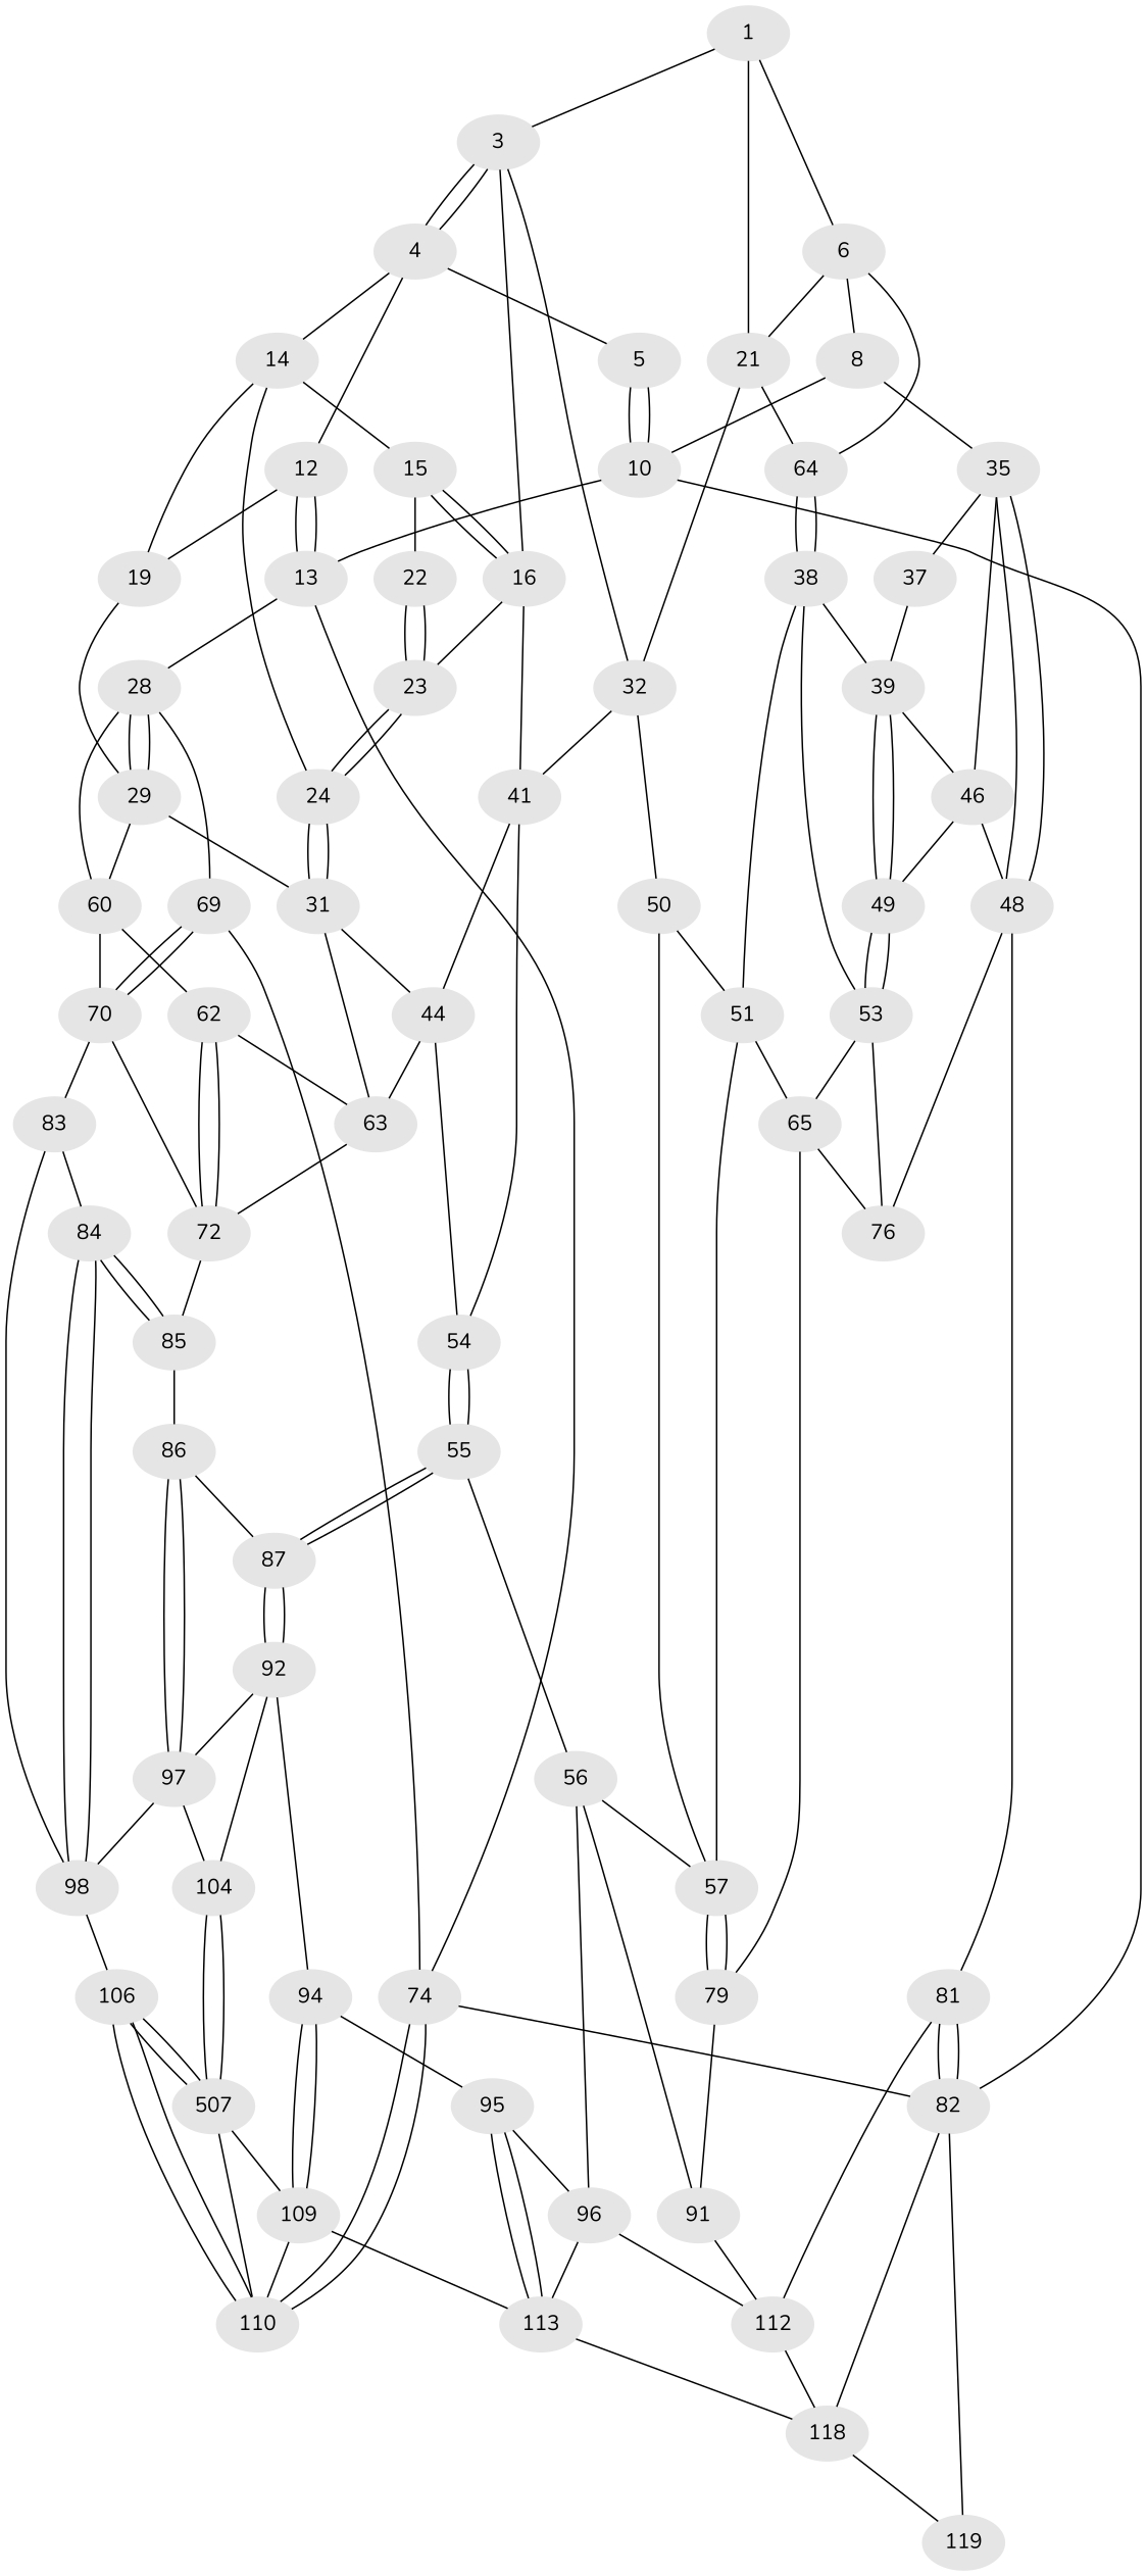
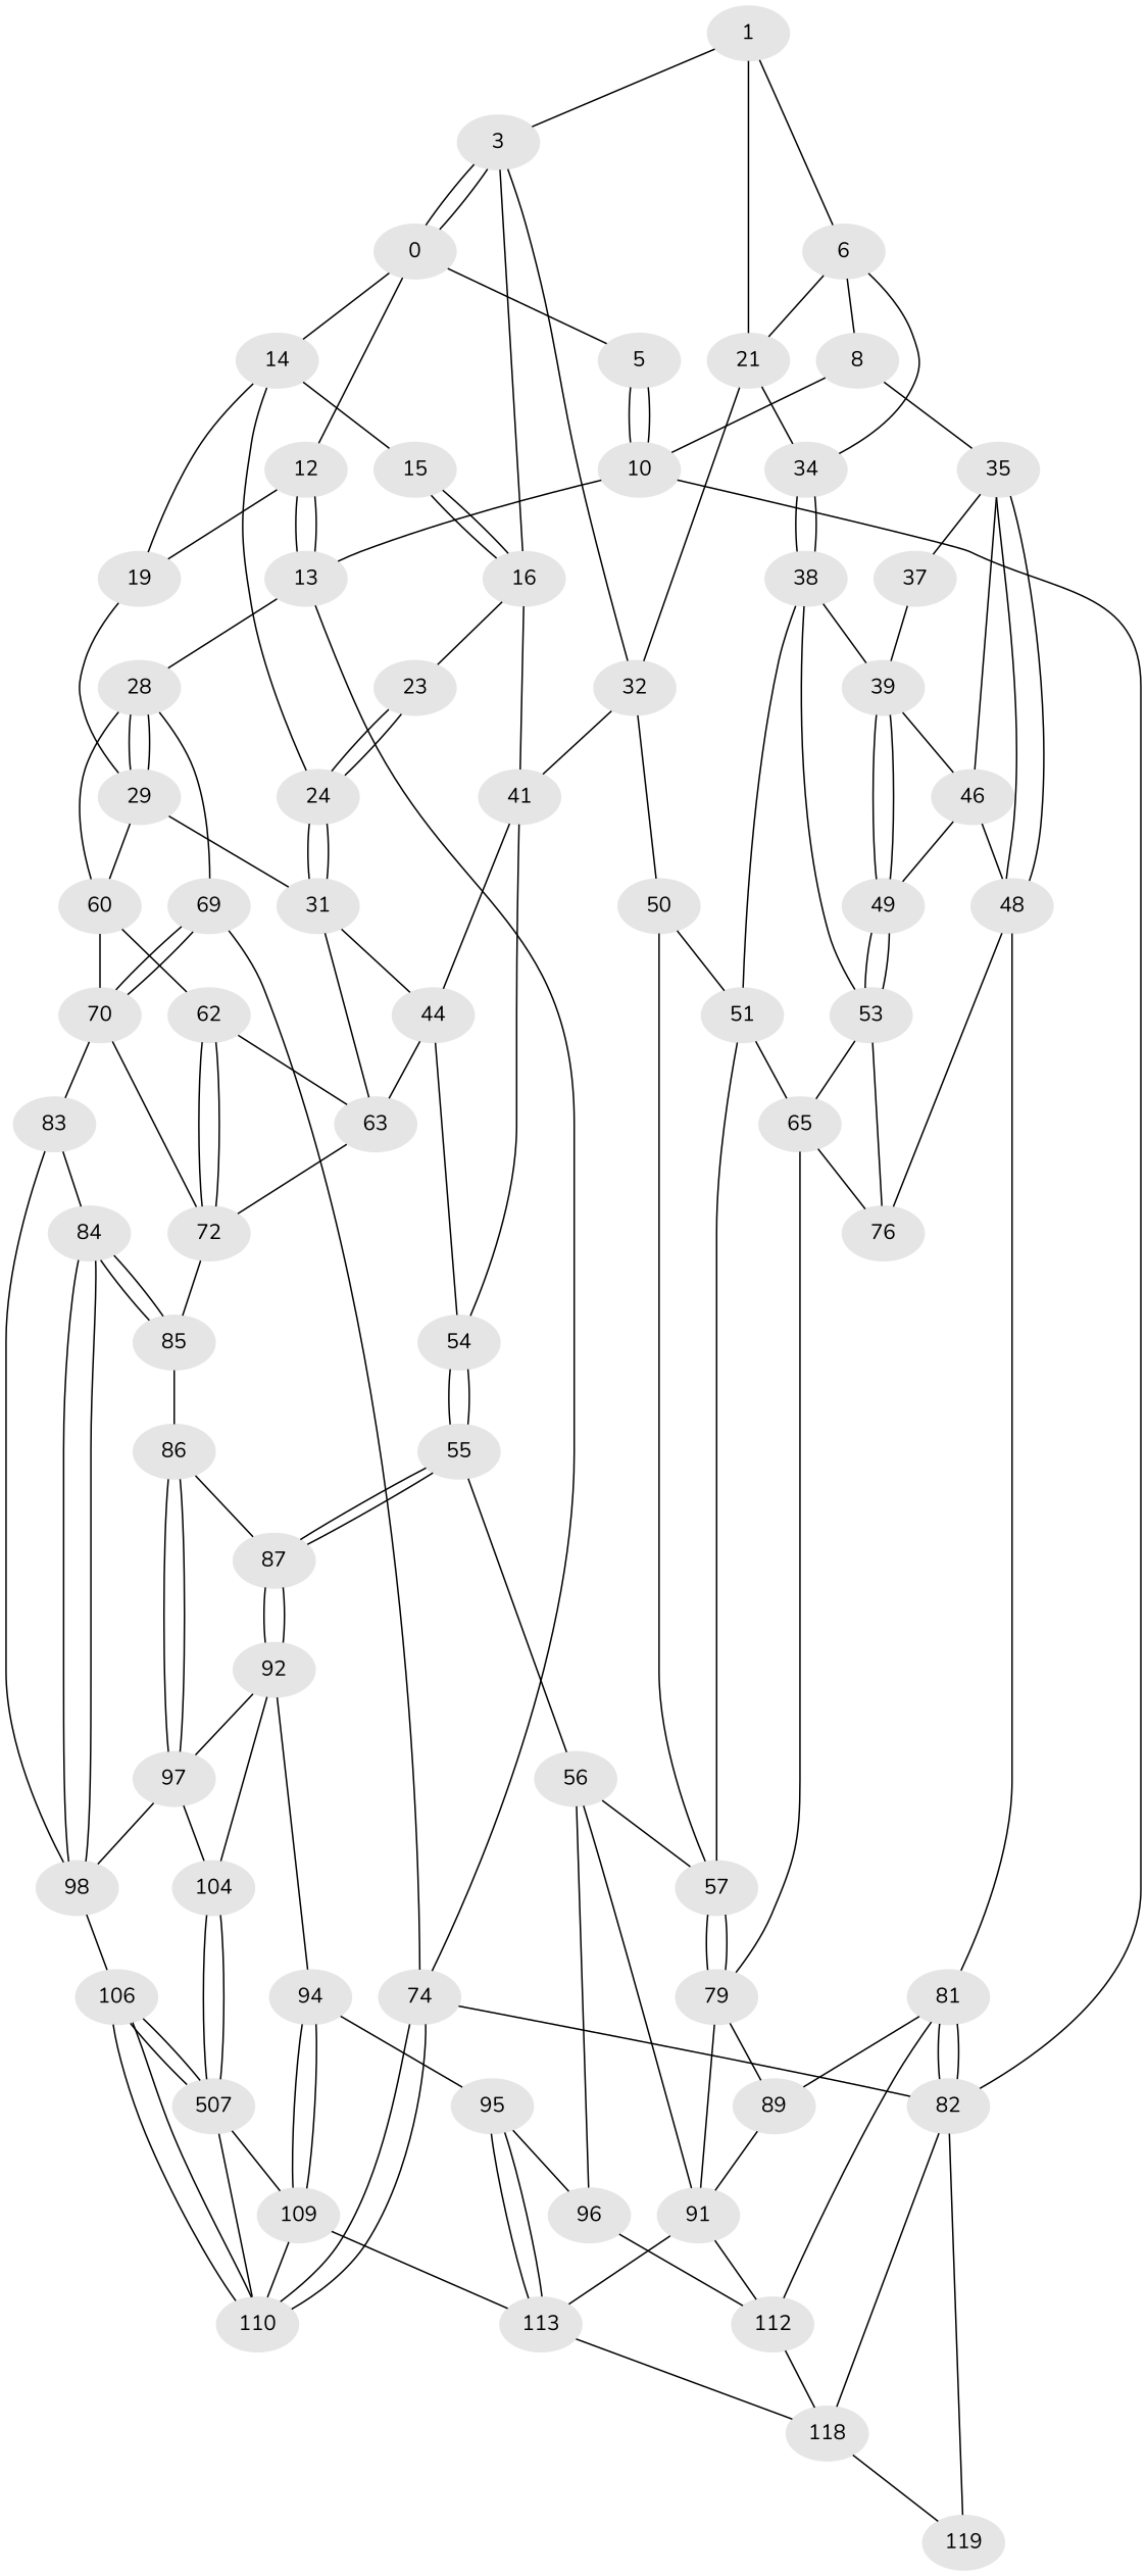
  graph {
    fontname=Nunito
    node [color=gray90 fontname=Nunito style=filled]
    edge [fontname=Nunito]
    1 [super="+2"]
    3 [super="+17"]
    6 [super="+7"]
    21 [super="+33"]
-   4 [super="+11"]
+   4 [super="+11" label=0]
    16 [super="+26"]
    32 [super="+42"]
    8 [super="+9"]
-   34 [label=64]
+   34
    5
    12 [super="+20"]
    14 [super="+18"]
    23 [super="+25"]
    41 [super="+45"]
    50
    10
    13
    19 [super="+27"]
    15
    24
    82 [super="+121"]
    35 [super="+36"]
    38 [super="+52"]
    37
    46 [super="+47"]
    48 [super="+78"]
    28 [super="+59"]
    74
    118 [super="+120"]
    119
    29 [super="+30"]
    60 [super="+61"]
    69 [super="+75"]
    110 [super="+116"]
-   22
    31 [super="+43"]
    44 [super="+67"]
    54
    63 [super="+68"]
    62
    70 [super="+71"]
    72 [super="+73"]
    51 [super="+64"]
    57 [super="+58"]
    39 [super="+40"]
    53 [super="+66"]
    49
    76 [super="+77"]
    81 [super="+103"]
    65 [super="+80"]
    55
+   89 [super="+102"]
    112 [super="+117"]
    79 [super="+88"]
    56 [super="+90"]
    87
    91 [super="+105"]
    96 [super="+111"]
    92 [super="+93"]
    113 [super="+115"]
    83 [super="+101"]
    85
    84
    98 [super="+99"]
    86
    106
    97 [super="+100"]
    104
    94
    95
    109 [super="+114"]
    n72 [label=507 super="+108"]
    1 -- 3
    1 -- 6
    1 -- 21
    3 -- 4
    3 -- 4
    3 -- 16
    3 -- 32
    6 -- 21
    6 -- 8
    6 -- 34
    21 -- 32
    21 -- 34
    4 -- 5
    4 -- 12
    4 -- 14
    16 -- 23
    16 -- 41
    32 -- 41
    32 -- 50
    8 -- 10
    8 -- 35
    34 -- 38
    34 -- 38
    5 -- 10
    5 -- 10
    12 -- 13
    12 -- 13
    12 -- 19
    14 -- 19
    14 -- 15
    14 -- 24
    23 -- 24
    23 -- 24
    41 -- 44
    41 -- 54
    50 -- 51
    50 -- 57
    10 -- 13
    10 -- 82
    13 -- 28
    13 -- 74
    19 -- 29
    15 -- 16
    15 -- 16
-   15 -- 22
    24 -- 31
    24 -- 31
    82 -- 118
    82 -- 119 [weight=2]
    35 -- 37
    35 -- 46
    35 -- 48
    35 -- 48
    38 -- 51
    38 -- 39
    38 -- 53
    37 -- 39
    46 -- 48
    46 -- 49
    48 -- 76
    48 -- 81
    28 -- 29
    28 -- 29
    28 -- 60
    28 -- 69
    74 -- 82
    74 -- 110
    74 -- 110
    118 -- 119
    29 -- 60
    29 -- 31
    60 -- 62
    60 -- 70
    69 -- 74
    69 -- 70
    69 -- 70
-   22 -- 23 [weight=2]
-   22 -- 23
    31 -- 44
    31 -- 63
    44 -- 54
    44 -- 63
    54 -- 55
    54 -- 55
    63 -- 72
    62 -- 63
    62 -- 72
    62 -- 72
    70 -- 72
    70 -- 83
    72 -- 85
    51 -- 57
    51 -- 65
    57 -- 79
    57 -- 79
    39 -- 46
    39 -- 49
    39 -- 49
    53 -- 76
    53 -- 65
    49 -- 53
    49 -- 53
    81 -- 82
    81 -- 82
+   81 -- 89
    81 -- 112
    65 -- 76
    65 -- 79
    55 -- 56
    55 -- 87
    55 -- 87
+   89 -- 91
    112 -- 118
+   79 -- 89
    79 -- 91
    56 -- 57
    56 -- 91
    56 -- 96
    87 -- 92
    87 -- 92
    91 -- 112
    96 -- 112
-   96 -- 113
+   91 -- 113
    92 -- 97
    92 -- 104
    92 -- 94
    113 -- 118
    83 -- 84
    83 -- 98
    85 -- 86
    84 -- 85
    84 -- 85
    84 -- 98
    84 -- 98
    98 -- 106
    86 -- 87
    86 -- 97
    86 -- 97
    106 -- 110
    106 -- 110
    106 -- n72
    106 -- n72
    97 -- 98
    97 -- 104
    104 -- n72
    104 -- n72
    94 -- 95
    94 -- 109
    94 -- 109
    95 -- 96
    95 -- 113
    95 -- 113
    109 -- 110
    109 -- 113
    n72 -- 110
    n72 -- 109
  }
